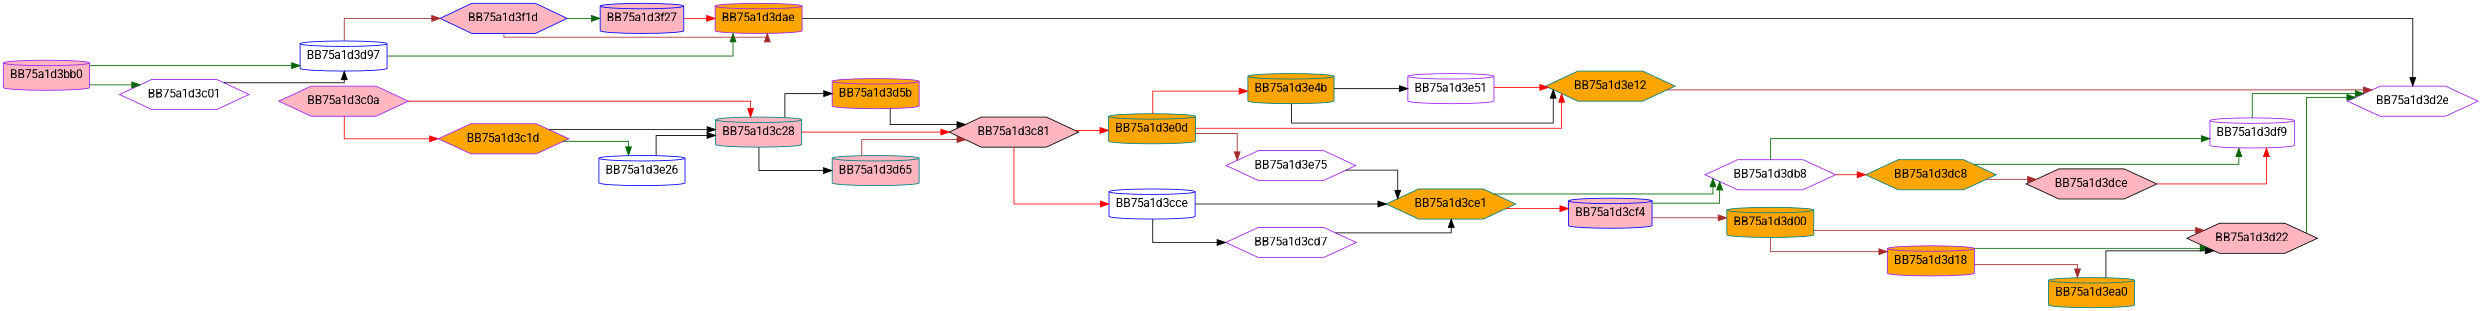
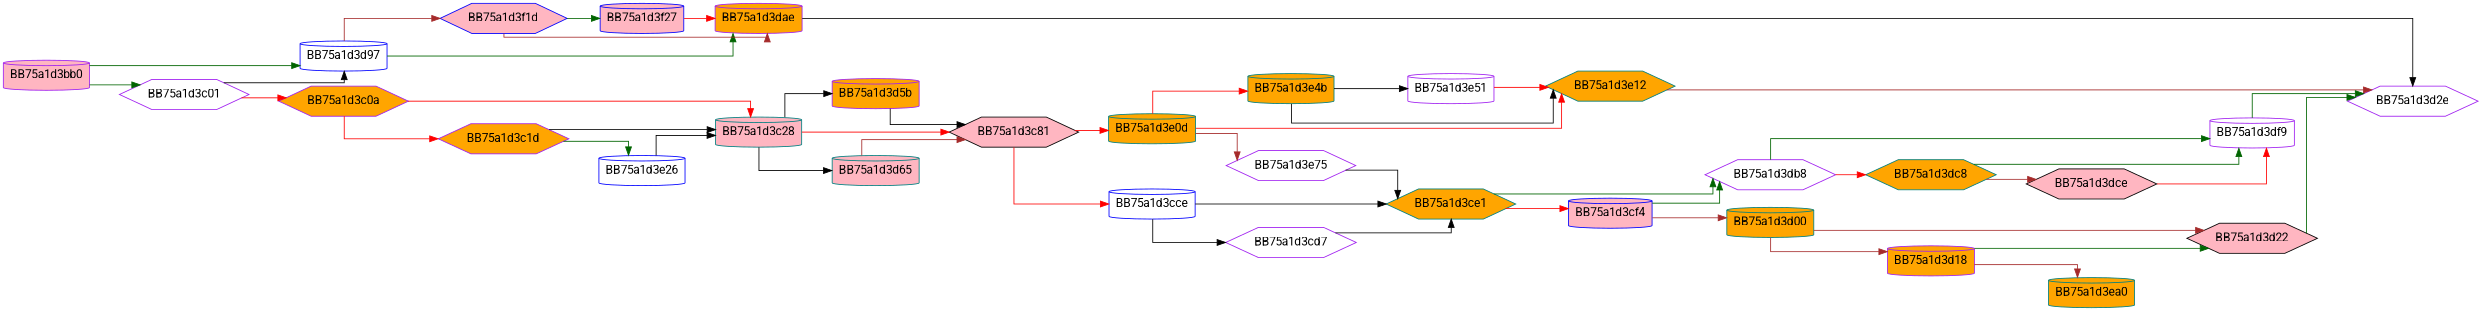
  digraph {
    fontname=Roboto
    rankdir=LR
    splines=ortho
    node [color=purple fillcolor=orange fontname=Roboto shape=cylinder style=filled]
    edge [color=black fontname=Roboto]
    BB75a1d3bb0 [fillcolor=lightpink]
    BB75a1d3d97 [color=blue fillcolor=white]
    BB75a1d3c01 [fillcolor=white shape=hexagon]
    BB75a1d3f1d [color=blue fillcolor=lightpink shape=hexagon]
    BB75a1d3dae
-   BB75a1d3c0a [fillcolor=lightpink shape=hexagon]
+   BB75a1d3c0a [shape=hexagon]
    BB75a1d3f27 [color=blue fillcolor=lightpink]
    BB75a1d3d2e [fillcolor=white shape=hexagon]
    BB75a1d3c28 [color=teal fillcolor=lightpink]
    BB75a1d3c1d [shape=hexagon]
    BB75a1d3d5b
    BB75a1d3c81 [color=black fillcolor=lightpink shape=hexagon]
    BB75a1d3d65 [color=teal fillcolor=lightpink]
    BB75a1d3e26 [color=blue fillcolor=white]
    BB75a1d3e0d [color=teal]
    BB75a1d3cce [color=blue fillcolor=white]
    BB75a1d3e4b [color=teal]
    BB75a1d3e12 [color=teal shape=hexagon]
    BB75a1d3e75 [fillcolor=white shape=hexagon]
    BB75a1d3ce1 [color=teal shape=hexagon]
    BB75a1d3cd7 [fillcolor=white shape=hexagon]
    BB75a1d3e51 [fillcolor=white]
    BB75a1d3db8 [fillcolor=white shape=hexagon]
    BB75a1d3cf4 [color=blue fillcolor=lightpink]
    BB75a1d3df9 [fillcolor=white]
    BB75a1d3dc8 [color=teal shape=hexagon]
    BB75a1d3d00 [color=teal]
    BB75a1d3dce [color=black fillcolor=lightpink shape=hexagon]
    BB75a1d3d22 [color=black fillcolor=lightpink shape=hexagon]
    BB75a1d3d18
    BB75a1d3ea0 [color=teal]
    BB75a1d3bb0 -> BB75a1d3d97 [color=darkgreen]
    BB75a1d3bb0 -> BB75a1d3c01 [color=darkgreen]
    BB75a1d3d97 -> BB75a1d3f1d [color=brown]
    BB75a1d3d97 -> BB75a1d3dae [color=darkgreen]
    BB75a1d3c01 -> BB75a1d3d97
+   BB75a1d3c01 -> BB75a1d3c0a [color=red]
    BB75a1d3f1d -> BB75a1d3dae [color=brown]
    BB75a1d3f1d -> BB75a1d3f27 [color=darkgreen]
    BB75a1d3dae -> BB75a1d3d2e
    BB75a1d3c0a -> BB75a1d3c28 [color=red]
    BB75a1d3c0a -> BB75a1d3c1d [color=red]
    BB75a1d3f27 -> BB75a1d3dae [color=red]
    BB75a1d3c28 -> BB75a1d3d5b
    BB75a1d3c28 -> BB75a1d3c81 [color=red]
    BB75a1d3c28 -> BB75a1d3d65
    BB75a1d3c1d -> BB75a1d3c28
    BB75a1d3c1d -> BB75a1d3e26 [color=darkgreen]
    BB75a1d3d5b -> BB75a1d3c81
    BB75a1d3c81 -> BB75a1d3e0d [color=red]
    BB75a1d3c81 -> BB75a1d3cce [color=red]
    BB75a1d3d65 -> BB75a1d3c81 [color=brown]
    BB75a1d3e26 -> BB75a1d3c28
    BB75a1d3e0d -> BB75a1d3e4b [color=red]
    BB75a1d3e0d -> BB75a1d3e12 [color=red]
    BB75a1d3e0d -> BB75a1d3e75 [color=brown]
    BB75a1d3cce -> BB75a1d3ce1
    BB75a1d3cce -> BB75a1d3cd7
    BB75a1d3e4b -> BB75a1d3e12
    BB75a1d3e4b -> BB75a1d3e51
    BB75a1d3e12 -> BB75a1d3d2e [color=brown]
    BB75a1d3e75 -> BB75a1d3ce1
    BB75a1d3ce1 -> BB75a1d3db8 [color=darkgreen]
    BB75a1d3ce1 -> BB75a1d3cf4 [color=red]
    BB75a1d3cd7 -> BB75a1d3ce1
    BB75a1d3e51 -> BB75a1d3e12 [color=red]
    BB75a1d3db8 -> BB75a1d3df9 [color=darkgreen]
    BB75a1d3db8 -> BB75a1d3dc8 [color=red]
    BB75a1d3cf4 -> BB75a1d3db8 [color=darkgreen]
    BB75a1d3cf4 -> BB75a1d3d00 [color=brown]
    BB75a1d3df9 -> BB75a1d3d2e [color=darkgreen]
    BB75a1d3dc8 -> BB75a1d3df9 [color=darkgreen]
    BB75a1d3dc8 -> BB75a1d3dce [color=brown]
    BB75a1d3d00 -> BB75a1d3d22 [color=brown]
    BB75a1d3d00 -> BB75a1d3d18 [color=brown]
    BB75a1d3dce -> BB75a1d3df9 [color=red]
    BB75a1d3d22 -> BB75a1d3d2e [color=darkgreen]
    BB75a1d3d18 -> BB75a1d3d22 [color=darkgreen]
    BB75a1d3d18 -> BB75a1d3ea0 [color=brown]
-   BB75a1d3ea0 -> BB75a1d3d22
  }
